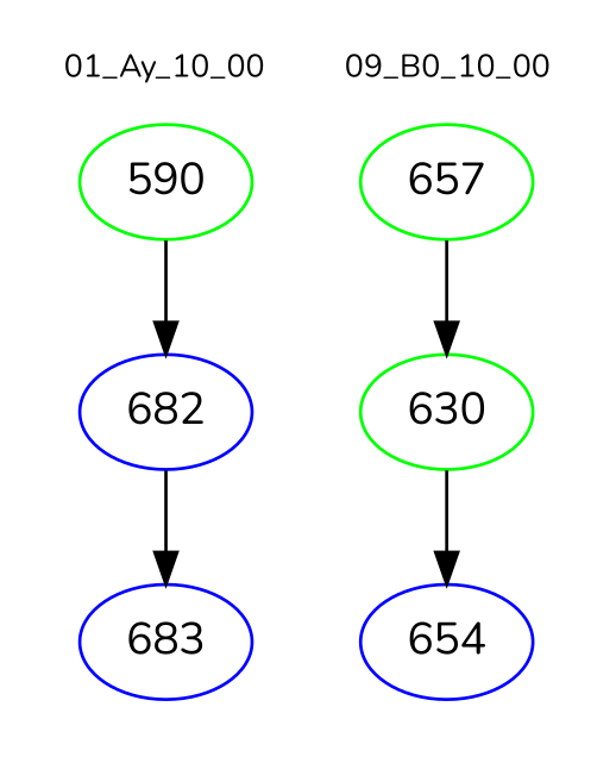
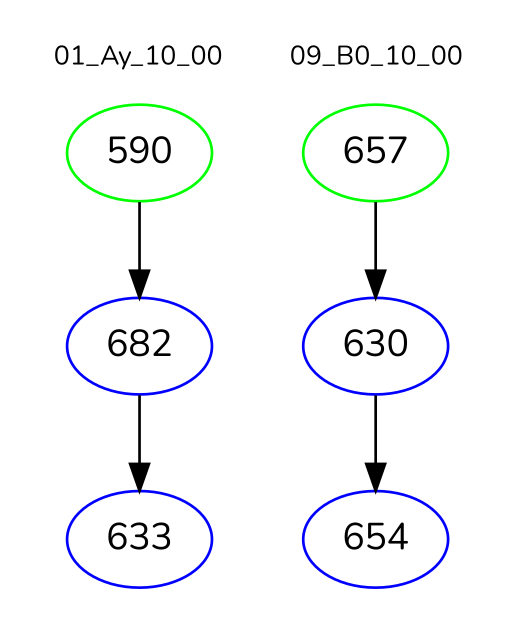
  digraph {
    fontname=Nunito
    node [color=blue fontname=Nunito]
    edge [color=black fontname=Nunito]
    n1 [color=green label=590]
    n2 [label=682]
-   n3 [label=683]
+   n3 [label=633]
    n4 [color=green label=657]
-   n5 [color=green label=630]
+   n5 [label=630]
    n6 [label=654]
    subgraph cluster_1 {
      color=white
      fontsize=10
      label="01_Ay_10_00"
      n1
      n2
      n3
    }
    subgraph cluster_2 {
      color=white
      fontsize=10
      label="09_B0_10_00"
      n4
      n5
      n6
    }
    n1 -> n2
    n2 -> n3
    n4 -> n5
    n5 -> n6
  }
